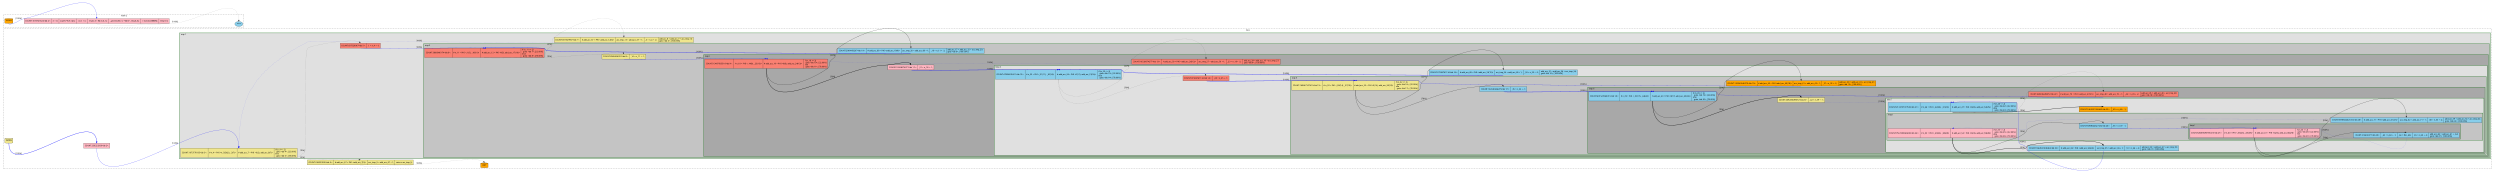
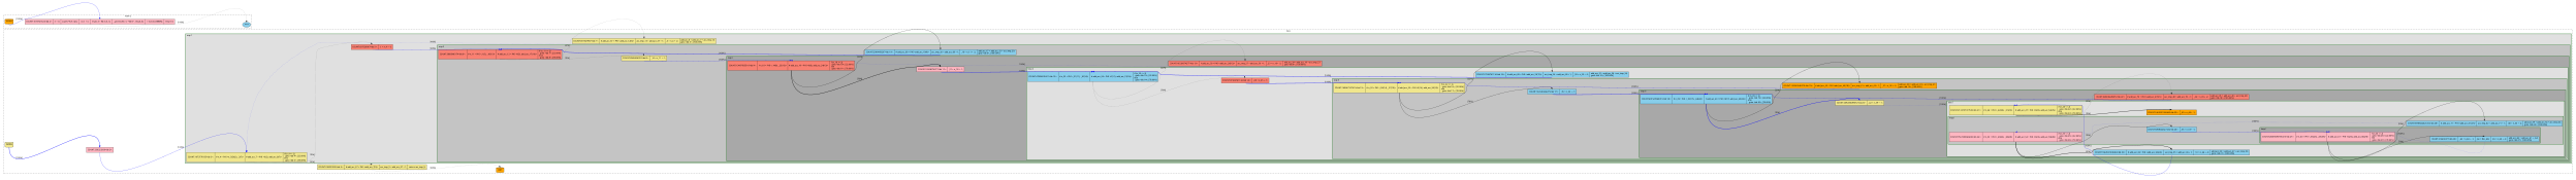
  digraph {
    fontname="Noto Sans"
    rankdir=LR
    node [fillcolor=skyblue fontname="Noto Sans" shape=record style=filled]
    edge [color=black constraint=true fontname="Noto Sans" headport=n style=solid tailport=s weight=10]
    n1 [fillcolor=lightpink label="{COUNT:26809293905413\<bb\ 27\>:\l|#\ n_60\ =\ PHI\ \<_56(26),\ _65(29)\>\l|#\ add_acc_61\ =\ PHI\ \<0(26),\ add_acc_66(29)\>\l|if\ (n_60\ \<=\ 2)\l\ \ goto\ \<bb\ 28\>;\ [22.00%]\lelse\l\ \ goto\ \<bb\ 29\>;\ [78.00%]\l}"]
    n2 [label="{COUNT:212603377\<bb\ 29\>:\l|_63\ =\ n_60\ +\ -1;\l|_64\ =\ fib\ (_63);\l|_65\ =\ n_60\ +\ -2;\l|add_acc_66\ =\ add_acc_61\ +\ _64;\lgoto\ \<bb\ 27\>;\ [100.00%]\l}"]
    n3 [fillcolor=lightpink label="{COUNT:7561595665695\<bb\ 24\>:\l|#\ n_53\ =\ PHI\ \<_49(23),\ _58(28)\>\l|#\ add_acc_54\ =\ PHI\ \<0(23),\ add_acc_59(28)\>\l|if\ (n_53\ \<=\ 2)\l\ \ goto\ \<bb\ 25\>;\ [22.00%]\lelse\l\ \ goto\ \<bb\ 26\>;\ [78.00%]\l}"]
    n4 [label="{COUNT:5898044627232\<bb\ 26\>:\l|_56\ =\ n_53\ +\ -1;\l}"]
    n5 [label="{COUNT:5898044627232\<bb\ 28\>:\l|#\ add_acc_71\ =\ PHI\ \<add_acc_61(27)\>\l|acc_tmp_62\ =\ add_acc_71\ +\ 1;\l|_58\ =\ n_53\ +\ -2;\l|add_acc_59\ =\ add_acc_54\ +\ acc_tmp_62;\lgoto\ \<bb\ 24\>;\ [100.00%]\l}"]
-   n6 [label="{COUNT:2132757727535\<bb\ 21\>:\l|#\ n_46\ =\ PHI\ \<_42(20),\ _51(25)\>\l|#\ add_acc_47\ =\ PHI\ \<0(20),\ add_acc_52(25)\>\l|if\ (n_46\ \<=\ 2)\l\ \ goto\ \<bb\ 22\>;\ [22.00%]\lelse\l\ \ goto\ \<bb\ 23\>;\ [78.00%]\l}"]
+   n6 [fillcolor=khaki label="{COUNT:2132757727535\<bb\ 21\>:\l|#\ n_46\ =\ PHI\ \<_42(20),\ _51(25)\>\l|#\ add_acc_47\ =\ PHI\ \<0(20),\ add_acc_52(25)\>\l|if\ (n_46\ \<=\ 2)\l\ \ goto\ \<bb\ 22\>;\ [22.00%]\lelse\l\ \ goto\ \<bb\ 23\>;\ [78.00%]\l}"]
    n7 [fillcolor=orange label="{COUNT:1663551038463\<bb\ 23\>:\l|_49\ =\ n_46\ +\ -1;\l}"]
    n8 [label="{COUNT:1663551038463\<bb\ 25\>:\l|#\ add_acc_36\ =\ PHI\ \<add_acc_54(24)\>\l|acc_tmp_55\ =\ add_acc_36\ +\ 1;\l|_51\ =\ n_46\ +\ -2;\l|add_acc_52\ =\ add_acc_47\ +\ acc_tmp_55;\lgoto\ \<bb\ 21\>;\ [100.00%]\l}"]
    n9 [label="{COUNT:601547060319\<bb\ 18\>:\l|#\ n_39\ =\ PHI\ \<_35(17),\ _44(22)\>\l|#\ add_acc_40\ =\ PHI\ \<0(17),\ add_acc_45(22)\>\l|if\ (n_39\ \<=\ 2)\l\ \ goto\ \<bb\ 19\>;\ [22.00%]\lelse\l\ \ goto\ \<bb\ 20\>;\ [78.00%]\l}"]
    n10 [fillcolor=khaki label="{COUNT:469206689072\<bb\ 20\>:\l|_42\ =\ n_39\ +\ -1;\l}"]
    n11 [fillcolor=salmon label="{COUNT:469206689072\<bb\ 22\>:\l|#\ add_acc_70\ =\ PHI\ \<add_acc_47(21)\>\l|acc_tmp_48\ =\ add_acc_70\ +\ 1;\l|_44\ =\ n_39\ +\ -2;\l|add_acc_45\ =\ add_acc_40\ +\ acc_tmp_48;\lgoto\ \<bb\ 18\>;\ [100.00%]\l}"]
    n12 [fillcolor=khaki label="{COUNT:169667107413\<bb\ 15\>:\l|#\ n_32\ =\ PHI\ \<_28(14),\ _37(19)\>\l|#\ add_acc_33\ =\ PHI\ \<0(14),\ add_acc_38(19)\>\l|if\ (n_32\ \<=\ 2)\l\ \ goto\ \<bb\ 16\>;\ [22.00%]\lelse\l\ \ goto\ \<bb\ 17\>;\ [78.00%]\l}"]
    n13 [label="{COUNT:132340346279\<bb\ 17\>:\l|_35\ =\ n_32\ +\ -1;\l}"]
    n14 [fillcolor=orange label="{COUNT:132340346279\<bb\ 19\>:\l|#\ add_acc_43\ =\ PHI\ \<add_acc_40(18)\>\l|acc_tmp_41\ =\ add_acc_43\ +\ 1;\l|_37\ =\ n_32\ +\ -2;\l|add_acc_38\ =\ add_acc_33\ +\ acc_tmp_41;\lgoto\ \<bb\ 15\>;\ [100.00%]\l}"]
    n15 [label="{COUNT:47854835411\<bb\ 12\>:\l|#\ n_25\ =\ PHI\ \<_21(11),\ _30(16)\>\l|#\ add_acc_26\ =\ PHI\ \<0(11),\ add_acc_31(16)\>\l|if\ (n_25\ \<=\ 2)\l\ \ goto\ \<bb\ 13\>;\ [22.00%]\lelse\l\ \ goto\ \<bb\ 14\>;\ [78.00%]\l}"]
    n16 [fillcolor=salmon label="{COUNT:37326761134\<bb\ 14\>:\l|_28\ =\ n_25\ +\ -1;\l}"]
    n17 [label="{COUNT:37326761134\<bb\ 16\>:\l|#\ add_acc_69\ =\ PHI\ \<add_acc_33(15)\>\l|acc_tmp_34\ =\ add_acc_69\ +\ 1;\l|_30\ =\ n_25\ +\ -2;\l|add_acc_31\ =\ add_acc_26\ +\ acc_tmp_34;\lgoto\ \<bb\ 12\>;\ [100.00%]\l}"]
    n18 [fillcolor=salmon label="{COUNT:13497505516\<bb\ 9\>:\l|#\ n_18\ =\ PHI\ \<_14(8),\ _23(13)\>\l|#\ add_acc_19\ =\ PHI\ \<0(8),\ add_acc_24(13)\>\l|if\ (n_18\ \<=\ 2)\l\ \ goto\ \<bb\ 10\>;\ [22.00%]\lelse\l\ \ goto\ \<bb\ 11\>;\ [78.00%]\l}"]
    n19 [fillcolor=lightpink label="{COUNT:10528074277\<bb\ 11\>:\l|_21\ =\ n_18\ +\ -1;\l}"]
    n20 [fillcolor=salmon label="{COUNT:10528074277\<bb\ 13\>:\l|#\ add_acc_50\ =\ PHI\ \<add_acc_26(12)\>\l|acc_tmp_27\ =\ add_acc_50\ +\ 1;\l|_23\ =\ n_18\ +\ -2;\l|add_acc_24\ =\ add_acc_19\ +\ acc_tmp_27;\lgoto\ \<bb\ 9\>;\ [100.00%]\l}"]
    n21 [fillcolor=salmon label="{COUNT:3806986174\<bb\ 6\>:\l|#\ n_11\ =\ PHI\ \<_1(5),\ _16(10)\>\l|#\ add_acc_12\ =\ PHI\ \<0(5),\ add_acc_17(10)\>\l|if\ (n_11\ \<=\ 2)\l\ \ goto\ \<bb\ 7\>;\ [22.00%]\lelse\l\ \ goto\ \<bb\ 8\>;\ [78.00%]\l}"]
    n22 [fillcolor=khaki label="{COUNT:2969456207\<bb\ 8\>:\l|_14\ =\ n_11\ +\ -1;\l}"]
    n23 [label="{COUNT:2969456207\<bb\ 10\>:\l|#\ add_acc_68\ =\ PHI\ \<add_acc_19(9)\>\l|acc_tmp_20\ =\ add_acc_68\ +\ 1;\l|_16\ =\ n_11\ +\ -2;\l|add_acc_17\ =\ add_acc_12\ +\ acc_tmp_20;\lgoto\ \<bb\ 6\>;\ [100.00%]\l}"]
    n24 [fillcolor=khaki label="{COUNT:1073778135\<bb\ 3\>:\l|#\ n_4\ =\ PHI\ \<n_5(D)(2),\ _3(7)\>\l|#\ add_acc_7\ =\ PHI\ \<0(2),\ add_acc_8(7)\>\l|if\ (n_4\ \<=\ 2)\l\ \ goto\ \<bb\ 4\>;\ [22.00%]\lelse\l\ \ goto\ \<bb\ 5\>;\ [78.00%]\l}"]
    n25 [fillcolor=salmon label="{COUNT:837529967\<bb\ 5\>:\l|_1\ =\ n_4\ +\ -1;\l}"]
    n26 [fillcolor=khaki label="{COUNT:837529967\<bb\ 7\>:\l|#\ add_acc_57\ =\ PHI\ \<add_acc_12(6)\>\l|acc_tmp_13\ =\ add_acc_57\ +\ 1;\l|_3\ =\ n_4\ +\ -2;\l|add_acc_8\ =\ add_acc_7\ +\ acc_tmp_13;\lgoto\ \<bb\ 3\>;\ [100.00%]\l}"]
    n27 [fillcolor=khaki label="{COUNT:236223200\<bb\ 4\>:\l|#\ add_acc_67\ =\ PHI\ \<add_acc_7(3)\>\l|acc_tmp_9\ =\ add_acc_67\ +\ 1;\l|return\ acc_tmp_9;\l}"]
    n28 [fillcolor=khaki label=ENTRY shape=cylinder]
    n29 [fillcolor=orange label=EXIT shape=cylinder]
    n30 [fillcolor=lightpink label="{COUNT:236223200\<bb\ 2\>:\l}"]
    n31 [fillcolor=orange label=ENTRY shape=cylinder]
    n32 [label=EXIT shape=ellipse]
    n33 [fillcolor=lightpink label="{COUNT:1073741824\<bb\ 2\>:\l|n\ =\ 0;\l|scanf\ (\"%d\",\ &n);\l|n.0_1\ =\ n;\l|result_5\ =\ fib\ (n.0_1);\l|__printf_chk\ (1,\ \"%d\\n\",\ result_5);\l|n\ =\{v\}\ \{CLOBBER\};\l|return\ 0;\l}"]
    subgraph cluster_1 {
      color=black
      label="fib ()"
      style=dashed
      n27
      n28
      n29
      n30
      subgraph cluster_2 {
        color=darkgreen
        fillcolor=grey88
        label="loop 1"
        labeljust=l
        penwidth=2
        style=filled
        n24
        n25
        n26
        subgraph cluster_3 {
          color=darkgreen
          fillcolor=grey77
          label="loop 2"
          labeljust=l
          penwidth=2
          style=filled
          n21
          n22
          n23
          subgraph cluster_4 {
            color=darkgreen
            fillcolor=grey66
            label="loop 3"
            labeljust=l
            penwidth=2
            style=filled
            n18
            n19
            n20
            subgraph cluster_5 {
              color=darkgreen
              fillcolor=grey88
              label="loop 4"
              labeljust=l
              penwidth=2
              style=filled
              n15
              n16
              n17
              subgraph cluster_6 {
                color=darkgreen
                fillcolor=grey77
                label="loop 5"
                labeljust=l
                penwidth=2
                style=filled
                n12
                n13
                n14
                subgraph cluster_7 {
                  color=darkgreen
                  fillcolor=grey66
                  label="loop 6"
                  labeljust=l
                  penwidth=2
                  style=filled
                  n9
                  n10
                  n11
                  subgraph cluster_8 {
                    color=darkgreen
                    fillcolor=grey88
                    label="else 7"
                    labeljust=l
                    penwidth=2
                    style=filled
                    n6
                    n7
                    n8
                    subgraph cluster_9 {
                      color=darkgreen
                      fillcolor=grey77
                      label="loop 8"
                      labeljust=l
                      penwidth=2
                      style=filled
                      n3
                      n4
                      n5
                      subgraph cluster_10 {
                        color=darkgreen
                        fillcolor=grey66
                        label="loop 9"
                        labeljust=l
                        penwidth=2
                        style=filled
                        n1
                        n2
                      }
                    }
                  }
                }
              }
            }
          }
        }
      }
    }
    subgraph cluster_11 {
      color=black
      label="main ()"
      style=dashed
      n31
      n32
      n33
    }
    n1 -> n2 [label="[78%]"]
    n1 -> n5 [label="[22%]"]
    n2 -> n1 [color=blue constraint=false label="[100%]" style=dotted]
    n3 -> n4 [label="[78%]"]
    n3 -> n8 [label="[22%]" style=bold]
    n4 -> n1 [color=blue label="[100%]" weight=100]
    n5 -> n3 [color=blue constraint=false label="[100%]" style=dotted]
    n6 -> n7 [label="[78%]" style=bold]
    n6 -> n11 [label="[22%]" style=dotted]
    n8 -> n6 [color=blue constraint=false label="[100%]"]
-   n9 -> n10 [label="[78%]" style=bold]
+   n9 -> n10 [color=blue label="[78%]" style=bold]
    n9 -> n14 [label="[22%]"]
    n10 -> n6 [color=blue label="[100%]" style=dotted weight=100]
    n11 -> n9 [color=blue constraint=false label="[100%]"]
    n12 -> n13 [label="[78%]"]
    n12 -> n17 [label="[22%]"]
    n13 -> n9 [color=blue label="[100%]" style=bold weight=100]
    n14 -> n12 [color=blue constraint=false label="[100%]"]
    n15 -> n16 [label="[78%]" style=dotted]
    n15 -> n20 [label="[22%]" style=dotted]
    n16 -> n12 [color=blue label="[100%]" style=bold weight=100]
    n17 -> n15 [color=blue constraint=false label="[100%]" style=bold]
    n18 -> n19 [label="[78%]" style=bold]
    n18 -> n23 [label="[22%]"]
    n19 -> n15 [color=blue label="[100%]" style=bold weight=100]
    n20 -> n18 [color=blue constraint=false label="[100%]" style=dotted]
    n21 -> n22 [label="[78%]" style=dotted]
    n21 -> n26 [label="[22%]" style=dotted]
    n22 -> n18 [color=blue label="[100%]" weight=100]
    n23 -> n21 [color=blue constraint=false label="[100%]" style=bold]
    n24 -> n25 [label="[78%]" style=dotted]
    n24 -> n27 [label="[22%]" style=dotted]
    n25 -> n21 [color=blue label="[100%]" weight=100]
    n26 -> n24 [color=blue constraint=false label="[100%]" style=dotted]
    n27 -> n29 [label="[100%]" style=dotted]
    n28 -> n29 [style=invis color="" weight=""]
    n28 -> n30 [color=blue label="[100%]" style=bold weight=100]
    n30 -> n24 [color=blue label="[100%]" weight=100]
    n31 -> n32 [style=invis color="" weight=""]
    n31 -> n33 [color=blue label="[100%]" weight=100]
    n33 -> n32 [label="[100%]" style=dotted]
  }
